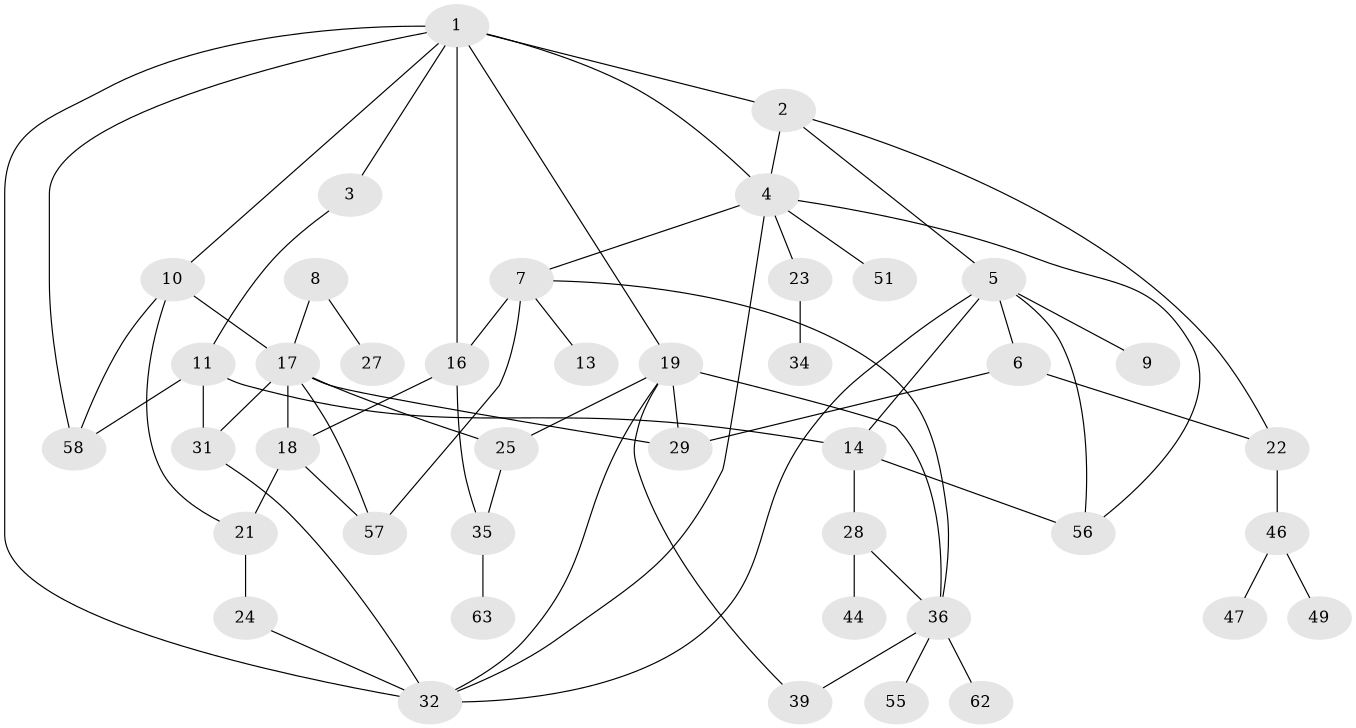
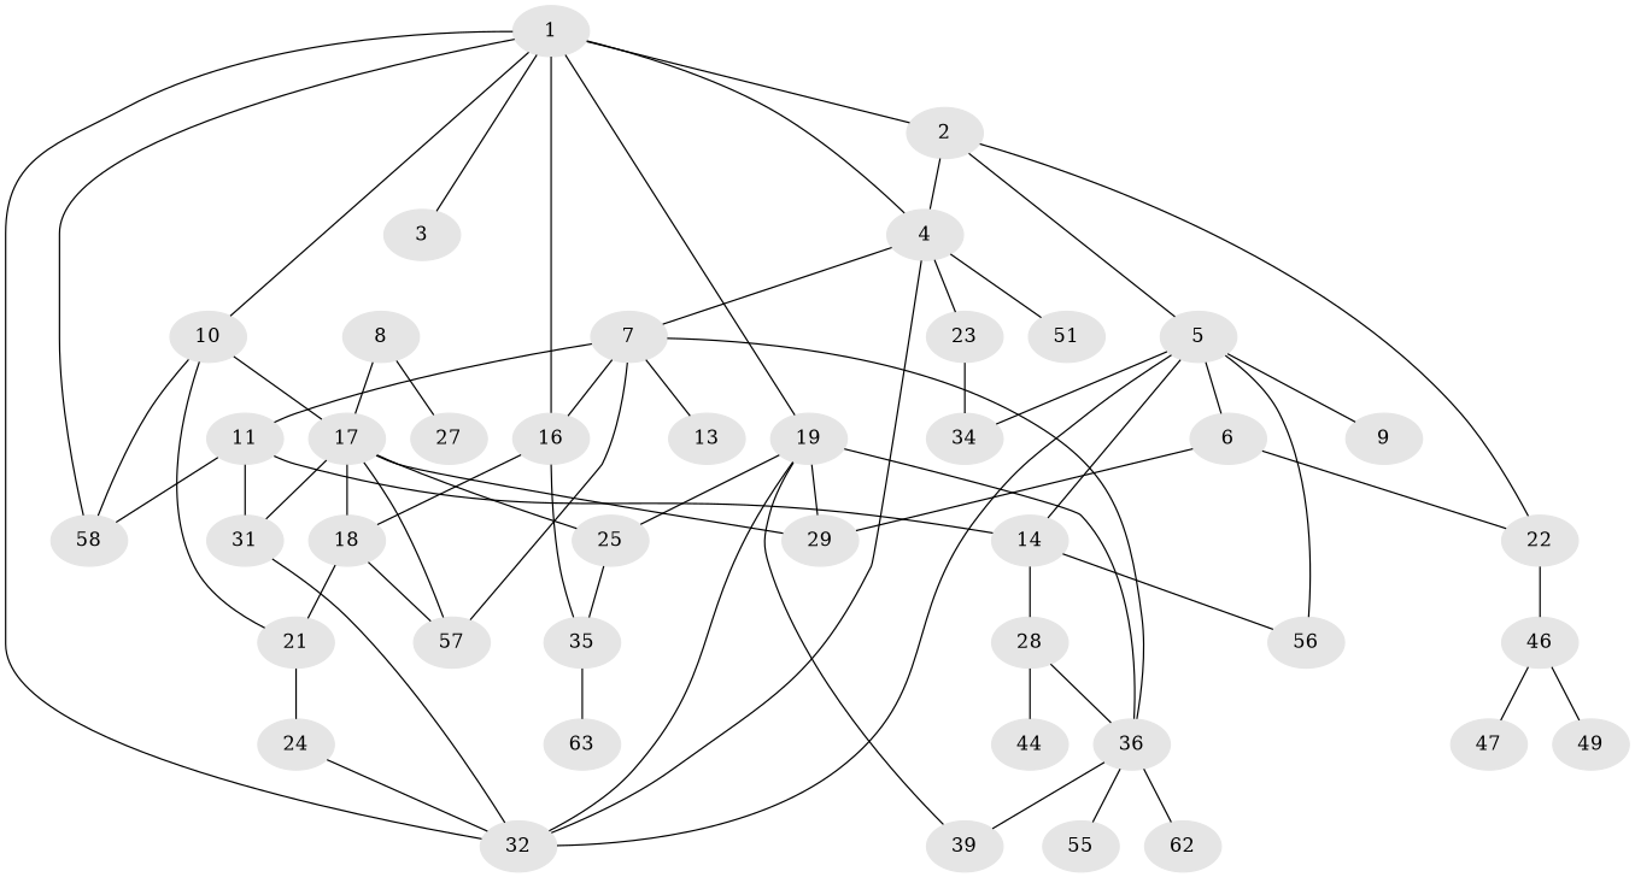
  graph {
    node [color=gray90 style=filled]
    1 [super="+15"]
    2
    3
    4 [super="+20"]
    10 [super="+43"]
    16 [super="+53"]
    19 [super="+30"]
    32 [super="+50"]
    58
    5 [super="+41"]
    n11 [label=22 super="+40"]
    11 [super="+45"]
    7 [super="+37"]
    23
    51
    56
    17 [super="+22"]
    21 [super="+60"]
    18 [super="+26"]
    35 [super="+59"]
    29 [super="+42"]
    36 [super="+38"]
    25
    39
    6
    9
    14 [super="+48"]
    34 [super="+54"]
    46
    31
    13
    57
    28
    8
    27 [super="+52"]
    55
    62
    24 [super="+33"]
    47
    49
    44
    63
    1 -- 2
    1 -- 3
    1 -- 4 [weight=2]
    1 -- 10
    1 -- 16
    1 -- 19
    1 -- 32
    1 -- 58
    2 -- 4
    2 -- 5
    2 -- n11
-   3 -- 11
+   7 -- 11
    4 -- 32
    4 -- 7
    4 -- 23
    4 -- 51
-   4 -- 56
    10 -- 58
    10 -- 17
    10 -- 21
    16 -- 18
    16 -- 35
    19 -- 32
    19 -- 29
    19 -- 36
    19 -- 25
    19 -- 39
    5 -- 32
    5 -- 56
    5 -- 6
    5 -- 9 [weight=2]
    5 -- 14
+   5 -- 34
    n11 -- 46
    11 -- 58
    11 -- 14 [weight=2]
    11 -- 31
    7 -- 16 [weight=2]
    7 -- 36
    7 -- 13
    7 -- 57
    23 -- 34
    17 -- 18
    17 -- 29
    17 -- 25
    17 -- 31
    17 -- 57
    21 -- 24
    18 -- 21
    18 -- 57
    35 -- 63
    36 -- 39
    36 -- 55
    36 -- 62
    25 -- 35
    6 -- n11
    6 -- 29
    14 -- 56
    14 -- 28
    46 -- 47
    46 -- 49
    31 -- 32
    28 -- 36
    28 -- 44
    8 -- 17
    8 -- 27
    24 -- 32
  }
